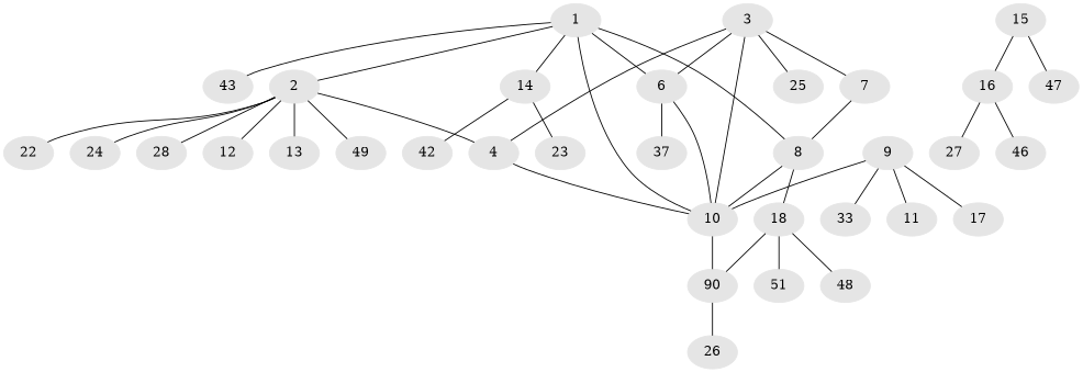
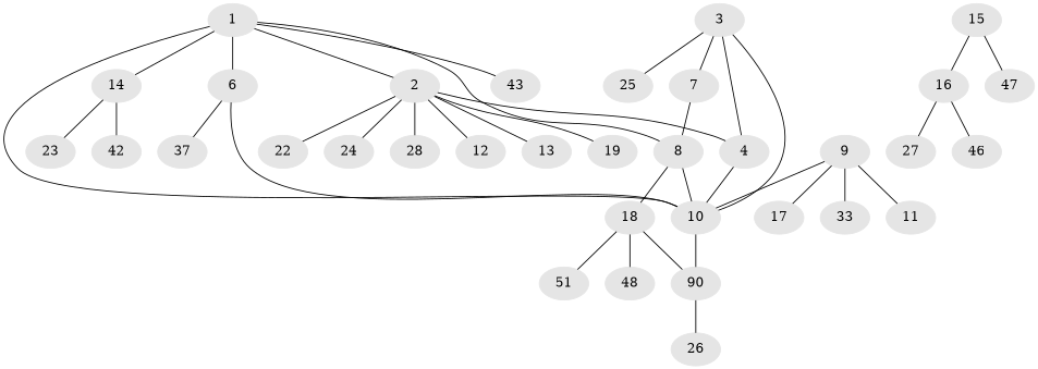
  graph {
    node [color=gray90 style=filled]
    1 [super="+5"]
    2 [super="+21"]
    6 [super="+35"]
    8
    10 [super="+34"]
    14 [super="+30"]
    43
    4 [super="+44"]
    12
    13
-   19 [label=49]
+   19
    22
    24
    28
    37
    7 [super="+31"]
    18 [super="+38"]
    n18 [label=90 super="+36"]
    23
    42
    3 [super="+39"]
    25 [super="+41"]
    15 [super="+45"]
    16 [super="+40"]
    47
    48
    51
    9 [super="+29"]
    11
    17 [super="+32"]
    33
    26
    27 [super="+50"]
    46
    1 -- 2
    1 -- 6 [weight=2]
    1 -- 8
    1 -- 10
    1 -- 14
    1 -- 43
    2 -- 4
    2 -- 12
    2 -- 13
    2 -- 19
    2 -- 22
    2 -- 24
    2 -- 28
    6 -- 10 [weight=2]
    6 -- 37
    8 -- 10
    8 -- 18
    10 -- n18
    14 -- 23
    14 -- 42
    4 -- 10
    7 -- 8
    18 -- n18
    18 -- 48
    18 -- 51
    n18 -- 26
-   3 -- 6
    3 -- 10
    3 -- 4
    3 -- 7
    3 -- 25
    15 -- 16
    15 -- 47
    16 -- 27
    16 -- 46
    9 -- 10
    9 -- 11
    9 -- 17
    9 -- 33
  }
